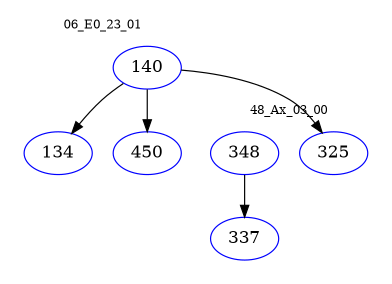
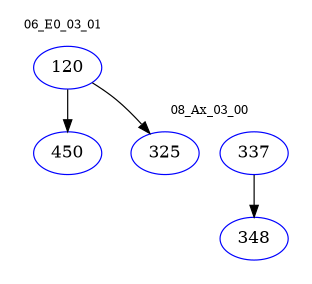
  digraph {
    node [color=blue]
    edge [color=black]
    n1 [label=337]
    n2 [label=325]
    n3 [label=348]
-   n4 [label=140]
-   n5 [label=134]
+   n4 [label=120]
    n6 [label=450]
    subgraph cluster_1 {
      color=white
      fontsize=10
-     label="48_Ax_03_00"
+     label="08_Ax_03_00"
      n1
      n2
      n3
    }
    subgraph cluster_2 {
      color=white
      fontsize=10
-     label="06_E0_23_01"
+     label="06_E0_03_01"
      n4
-     n5
      n6
    }
-   n3 -> n1
+   n1 -> n3
    n4 -> n2
-   n4 -> n5
    n4 -> n6
  }
